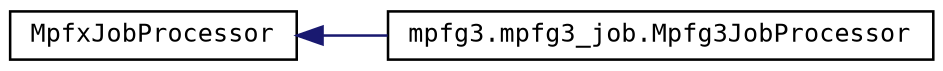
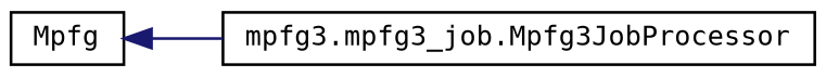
  digraph {
    rankdir=LR
    fontname="DejaVu Sans Mono"
    node [color=black fillcolor=white fontname="DejaVu Sans Mono" fontsize=10 shape=record style=filled]
-   n1 [height=0.2 label=MpfxJobProcessor width=0.4]
+   n1 [height=0.2 label=Mpfg width=0.4]
    n2 [height=0.2 label="mpfg3.mpfg3_job.Mpfg3JobProcessor" width=0.4]
    n1 -> n2 [color=midnightblue dir=back fontname="DejaVu Sans Mono" fontsize=10 labelfontname=Helvetica labelfontsize=10 style=solid]
  }
